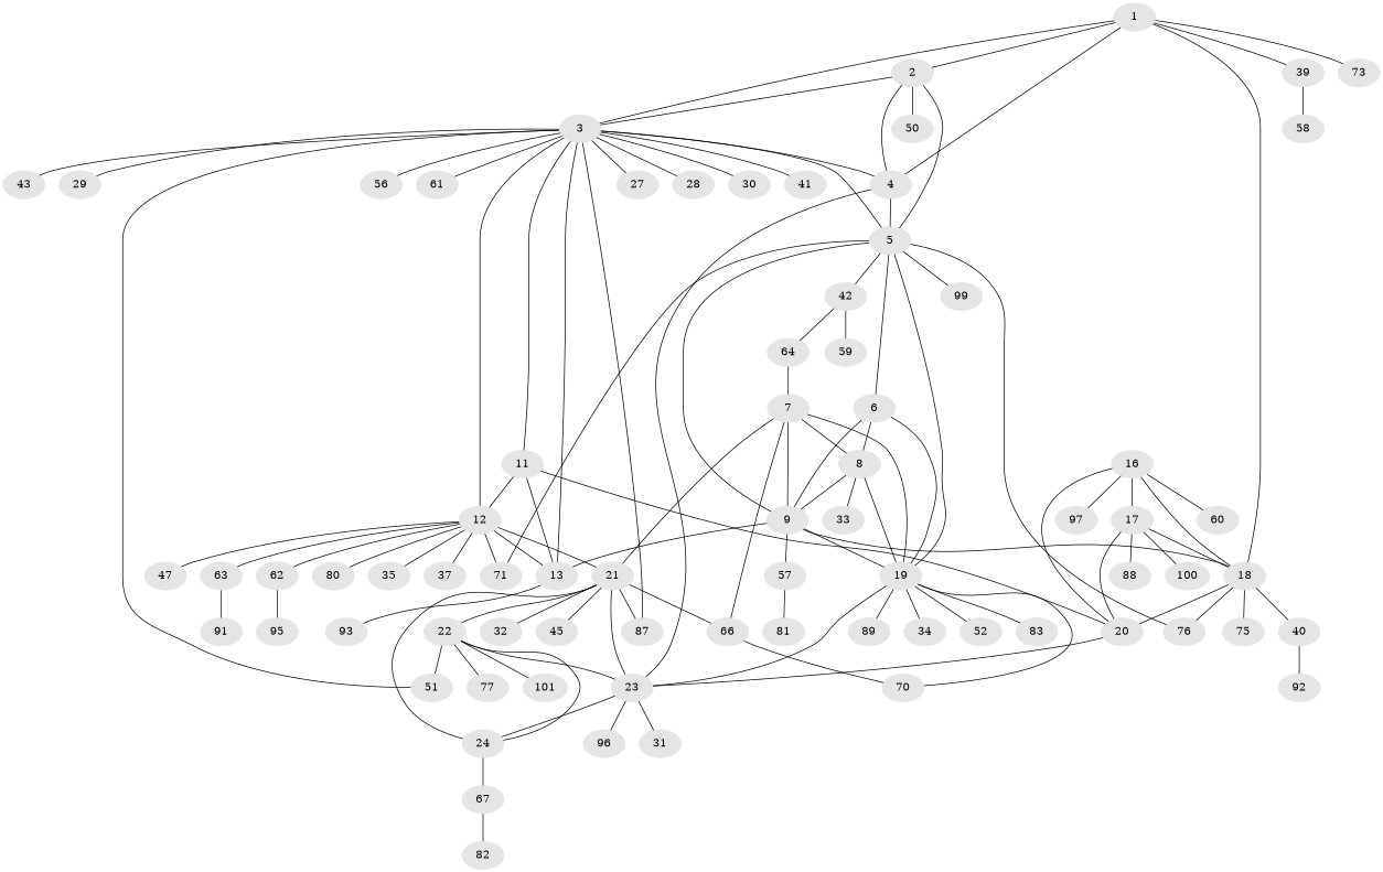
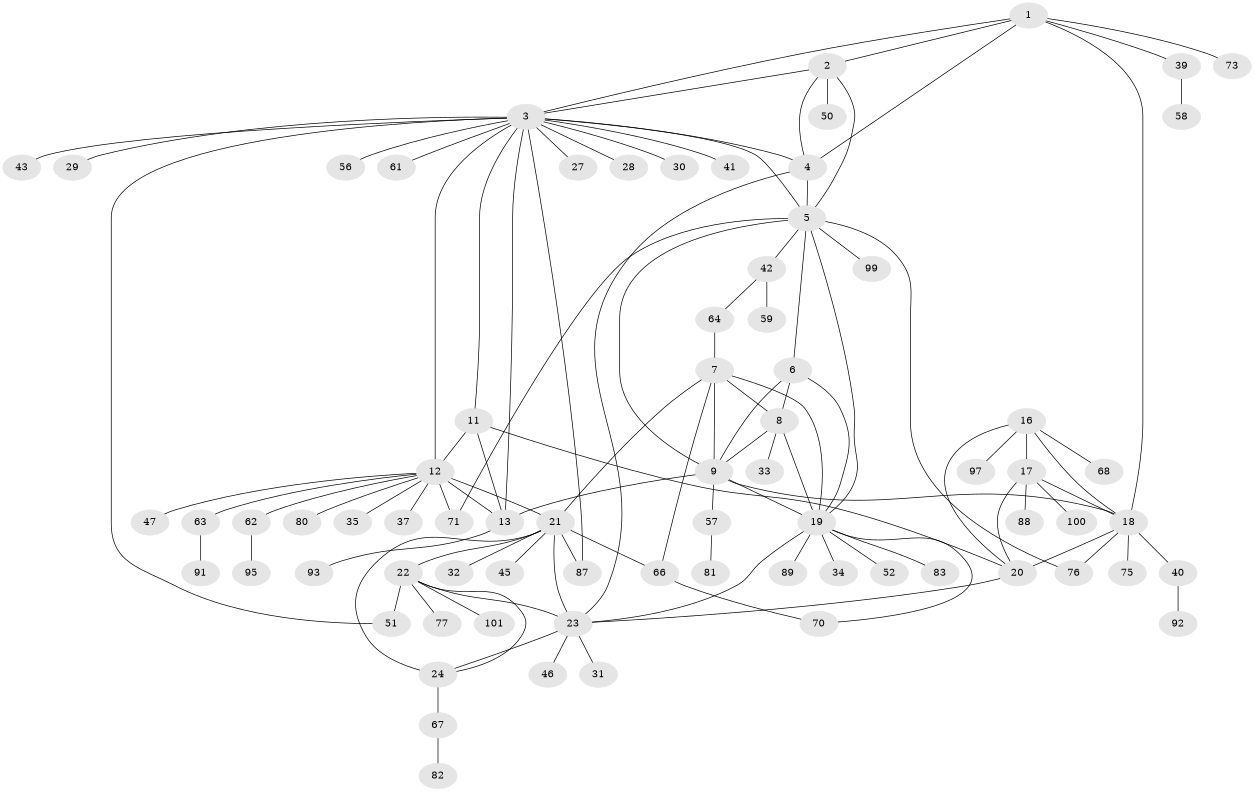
  graph {
    node [color=gray90 style=filled]
    1 [super="+48"]
    2 [super="+38"]
    3 [super="+14"]
    4 [super="+54"]
    18 [super="+90"]
    39
    73
    5 [super="+85"]
    50
    11 [super="+69"]
    12 [super="+15"]
    13 [super="+44"]
    27
    28
    30
    41
    43
    n18 [label=29 super="+74"]
    51 [super="+55"]
    56
    61
    87
    23 [super="+26"]
    6 [super="+79"]
    9 [super="+96"]
    n26 [label=19 super="+36"]
    42 [super="+84"]
    71 [super="+98"]
    76
    99
    20 [super="+60"]
    40
    75
    58
    21 [super="+25"]
    35
    37
    47
    62 [super="+65"]
    63
    80
    93
    24
    31
-   46 [label=96]
+   46
    8 [super="+29"]
    57
    34
    52 [super="+78"]
    70
    83
    89
    59
    64
    7 [super="+72"]
    66
    33
    22 [super="+86"]
    32
    45
    81
    95
    91
    16 [super="+53"]
    17 [super="+19"]
-   68 [label=60]
+   68
    97
    88
    100
    92 [super="+94"]
    77
    101
    67
    82
    1 -- 2
    1 -- 3
    1 -- 4
    1 -- 18
    1 -- 39
    1 -- 73
    2 -- 3
    2 -- 4
    2 -- 5
    2 -- 50
    3 -- 4
    3 -- 5
    3 -- 11
    3 -- 12 [weight=2]
    3 -- 13
    3 -- 27
    3 -- 28
    3 -- 30
    3 -- 41
    3 -- 43
    3 -- n18
    3 -- 51
    3 -- 56
    3 -- 61
    3 -- 87
    4 -- 5
    4 -- 23
    18 -- 76
    18 -- 20
    18 -- 40
    18 -- 75
    39 -- 58
    5 -- 6
    5 -- 9
    5 -- n26
    5 -- 42
    5 -- 71
    5 -- 76
    5 -- 99
    11 -- 12 [weight=2]
    11 -- 13
    11 -- 20
    12 -- 13 [weight=2]
    12 -- 71
    12 -- 21
    12 -- 35
    12 -- 37
    12 -- 47
    12 -- 62
    12 -- 63
    12 -- 80
    13 -- 93
    23 -- 24
    23 -- 31
    23 -- 46
    6 -- 9
    6 -- n26
    6 -- 8
    9 -- 18 [weight=2]
    9 -- 13
    9 -- n26
    9 -- 57
    n26 -- 23
    n26 -- 34
    n26 -- 52
    n26 -- 70
    n26 -- 83
    n26 -- 89
    42 -- 59
    42 -- 64
    20 -- 23
    40 -- 92
    21 -- 87
    21 -- 23 [weight=2]
    21 -- 24 [weight=2]
    21 -- 66
    21 -- 22 [weight=2]
    21 -- 32
    21 -- 45
    62 -- 95
    63 -- 91
    24 -- 67
    8 -- 9
    8 -- n26
    8 -- 33
    57 -- 81
    64 -- 7
    7 -- 9
    7 -- n26
    7 -- 21
    7 -- 8
    7 -- 66
    66 -- 70
    22 -- 51
    22 -- 23
    22 -- 24
    22 -- 77
    22 -- 101
    16 -- 18
    16 -- 20
    16 -- 17 [weight=2]
    16 -- 68
    16 -- 97
    17 -- 18 [weight=2]
    17 -- 20 [weight=2]
    17 -- 88
    17 -- 100
    67 -- 82
  }
